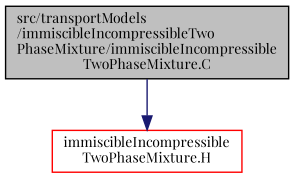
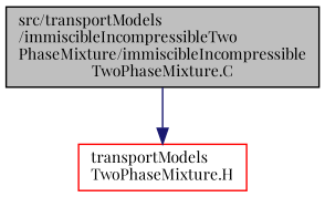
  digraph {
    fontname="Playfair Display"
    node [fontname="Playfair Display" fontsize=10 shape=record]
    n1 [color=black fillcolor=grey75 fontcolor=black height=0.2 label="src/transportModels\l/immiscibleIncompressibleTwo\lPhaseMixture/immiscibleIncompressible\lTwoPhaseMixture.C" style=filled width=0.4]
-   n2 [color=red height=0.2 label="immiscibleIncompressible\lTwoPhaseMixture.H" width=0.4]
+   n2 [color=red height=0.2 label="transportModels\lTwoPhaseMixture.H" width=0.4]
    n1 -> n2 [color=midnightblue fontname="Playfair Display" fontsize=10 labelfontname=FreeSans labelfontsize=10 style=solid]
  }
